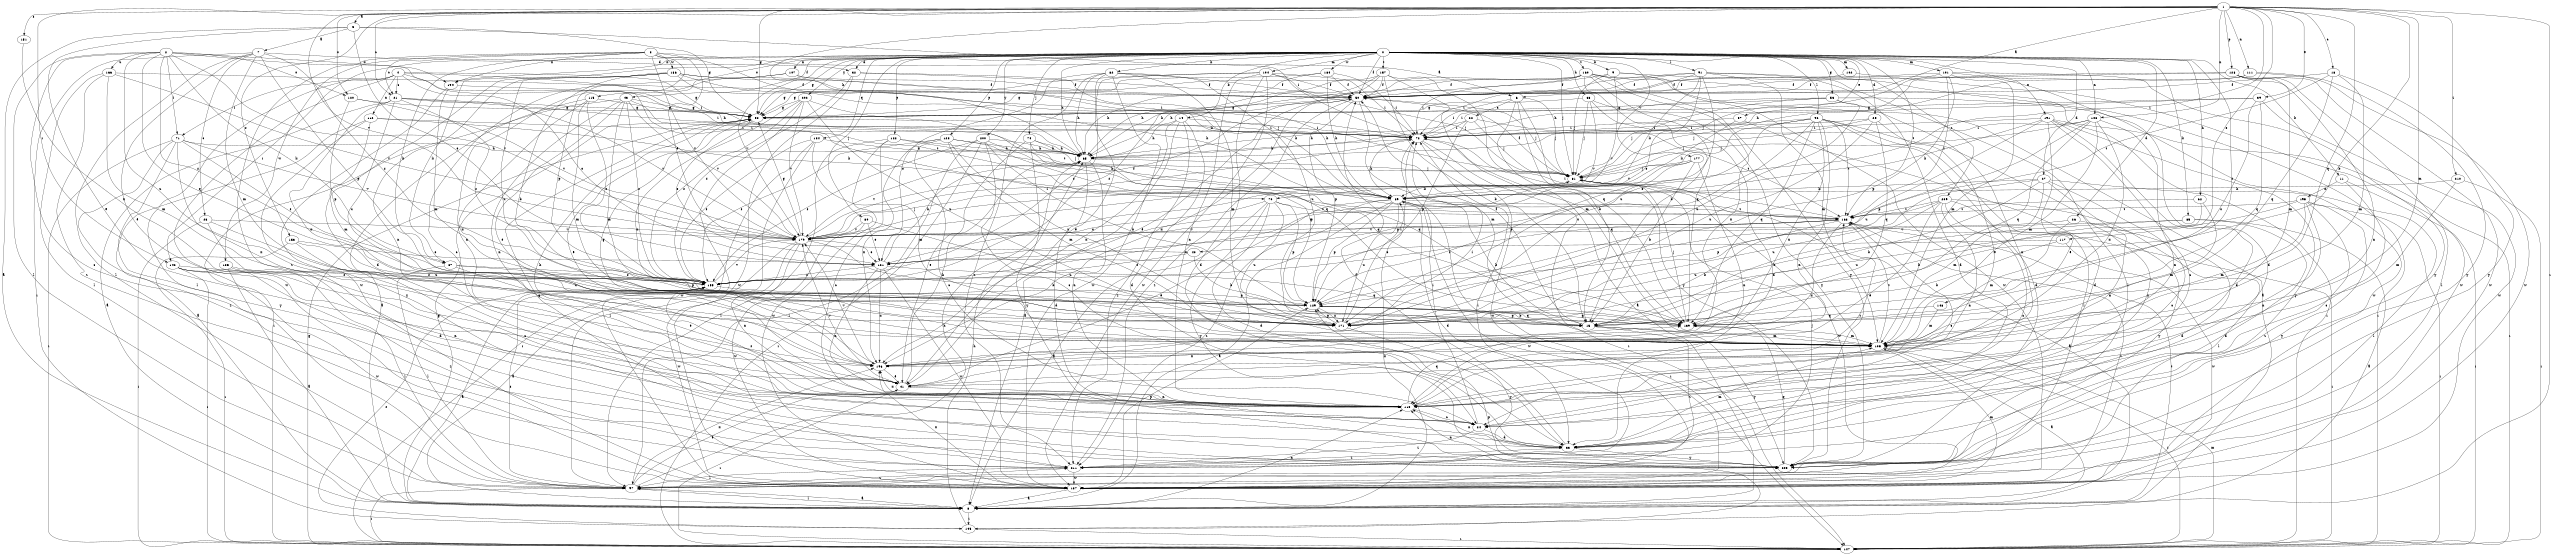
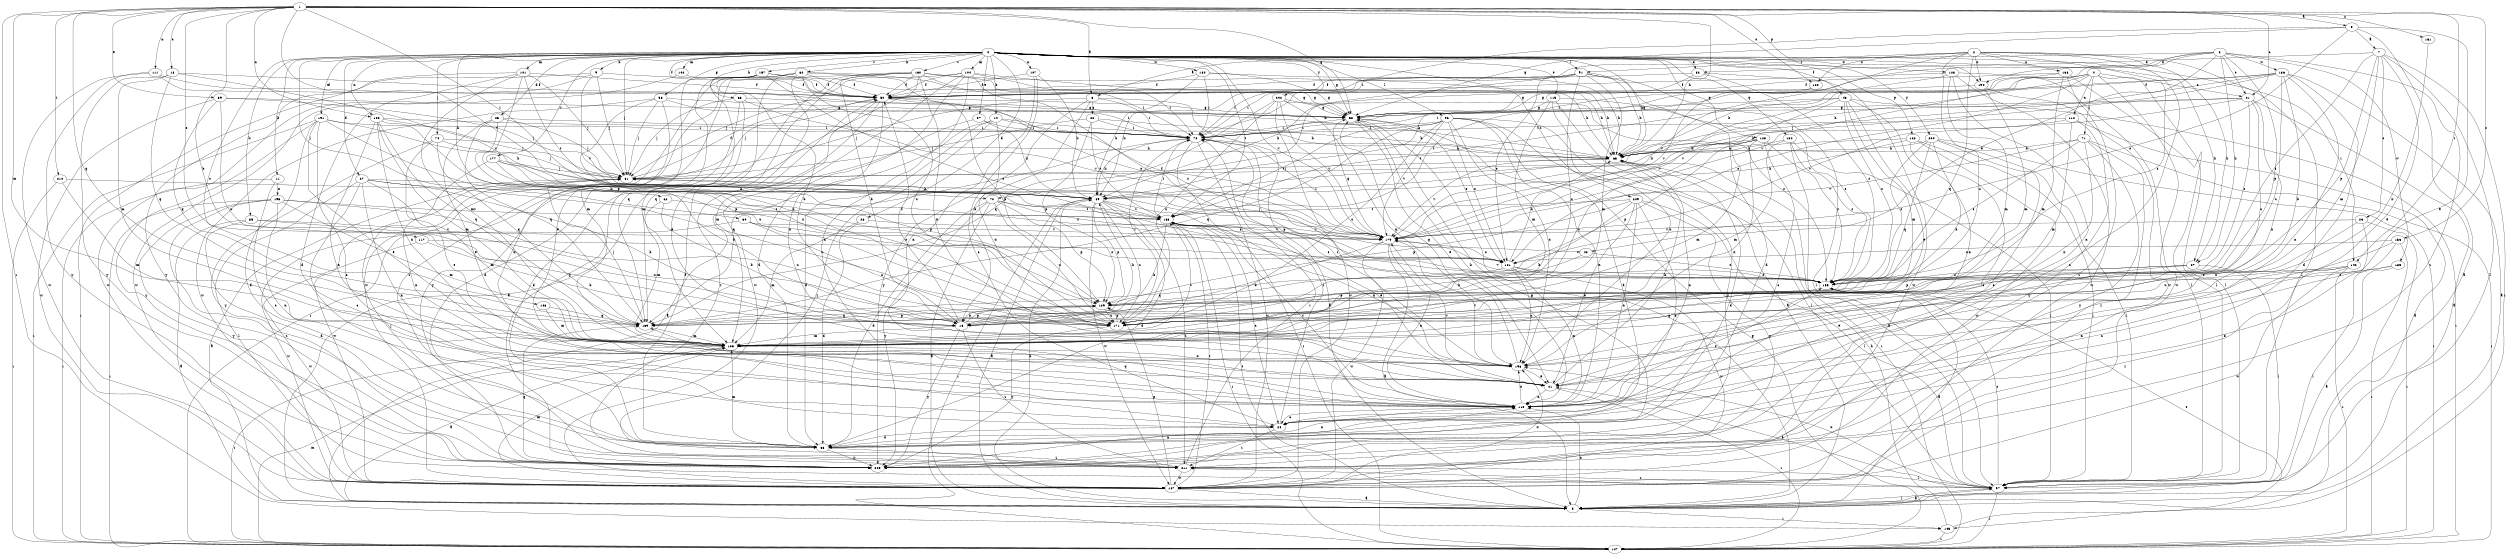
  strict digraph {
    0
    9
    11
    14
    25
    26
    27
    32
    37
    43
    50
    53
    58
    62
    63
    65
    74
    80
    81
    82
    85
    87
    91
    96
    101
    102
    104
    107
    108
    115
    122
    123
    134
    142
    148
    157
    160
    163
    177
    179
    184
    191
    194
    200
    202
    209
    187
    147
    24
    195
    211
    72
    8
    33
    196
    139
    171
    41
    105
    15
    97
    89
    113
    155
    129
    121
    203
    40
    1
    5
    6
    18
    21
    39
    70
    111
    117
    120
    128
    145
    151
    153
    210
    7
    22
    2
    71
    166
    3
    185
    186
    4
    112
    23
    0 -> 9 [label=b]
    0 -> 11 [label=b]
    0 -> 14 [label=b]
    0 -> 25 [label=d]
    0 -> 26 [label=d]
    0 -> 27 [label=d]
    0 -> 32 [label=d]
    0 -> 37 [label=e]
    0 -> 43 [label=f]
    0 -> 50 [label=f]
    0 -> 53 [label=g]
    0 -> 58 [label=g]
    0 -> 62 [label=h]
    0 -> 63 [label=h]
    0 -> 65 [label=h]
    0 -> 74 [label=j]
    0 -> 80 [label=j]
    0 -> 81 [label=j]
    0 -> 82 [label=k]
    0 -> 85 [label=k]
    0 -> 87 [label=k]
    0 -> 91 [label=l]
    0 -> 96 [label=l]
    0 -> 101 [label=m]
    0 -> 102 [label=m]
    0 -> 104 [label=m]
    0 -> 107 [label=n]
    0 -> 108 [label=n]
    0 -> 115 [label=o]
    0 -> 122 [label=p]
    0 -> 123 [label=p]
    0 -> 134 [label=q]
    0 -> 142 [label=r]
    0 -> 148 [label=s]
    0 -> 157 [label=t]
    0 -> 160 [label=t]
    0 -> 163 [label=t]
    0 -> 177 [label=v]
    0 -> 179 [label=v]
    0 -> 184 [label=w]
    0 -> 191 [label=x]
    0 -> 194 [label=x]
    0 -> 200 [label=y]
    0 -> 202 [label=y]
    0 -> 209 [label=z]
    9 -> 50 [label=f]
    9 -> 81 [label=j]
    9 -> 179 [label=v]
    9 -> 187 [label=w]
    9 -> 147 [label=r]
    11 -> 147 [label=r]
    11 -> 24 [label=c]
    11 -> 195 [label=x]
    14 -> 65 [label=h]
    14 -> 211 [label=z]
    14 -> 72 [label=i]
    14 -> 8 [label=a]
    14 -> 33 [label=d]
    14 -> 196 [label=x]
    25 -> 81 [label=j]
    25 -> 72 [label=i]
    25 -> 139 [label=q]
    25 -> 171 [label=u]
    25 -> 41 [label=e]
    26 -> 179 [label=v]
    26 -> 33 [label=d]
    26 -> 105 [label=m]
    27 -> 24 [label=c]
    27 -> 171 [label=u]
    27 -> 105 [label=m]
    27 -> 15 [label=b]
    27 -> 97 [label=l]
    27 -> 89 [label=k]
    27 -> 113 [label=n]
    32 -> 50 [label=f]
    32 -> 187 [label=w]
    32 -> 89 [label=k]
    32 -> 155 [label=s]
    37 -> 72 [label=i]
    37 -> 33 [label=d]
    37 -> 89 [label=k]
    43 -> 58 [label=g]
    43 -> 163 [label=t]
    43 -> 179 [label=v]
    43 -> 147 [label=r]
    43 -> 41 [label=e]
    43 -> 105 [label=m]
    43 -> 113 [label=n]
    43 -> 155 [label=s]
    50 -> 58 [label=g]
    50 -> 81 [label=j]
    50 -> 211 [label=z]
    50 -> 196 [label=x]
    50 -> 105 [label=m]
    50 -> 129 [label=p]
    53 -> 58 [label=g]
    53 -> 81 [label=j]
    53 -> 187 [label=w]
    53 -> 72 [label=i]
    53 -> 171 [label=u]
    53 -> 113 [label=n]
    58 -> 72 [label=i]
    58 -> 41 [label=e]
    58 -> 113 [label=k]
    58 -> 121 [label=o]
    62 -> 163 [label=t]
    62 -> 105 [label=m]
    62 -> 15 [label=b]
    63 -> 58 [label=g]
    63 -> 81 [label=j]
    63 -> 179 [label=v]
    63 -> 33 [label=d]
    63 -> 203 [label=y]
    65 -> 81 [label=j]
    65 -> 179 [label=v]
    65 -> 33 [label=d]
    65 -> 113 [label=n]
    74 -> 65 [label=h]
    74 -> 81 [label=j]
    74 -> 139 [label=q]
    74 -> 41 [label=e]
    74 -> 203 [label=y]
    80 -> 179 [label=v]
    80 -> 187 [label=w]
    80 -> 171 [label=u]
    80 -> 121 [label=o]
    81 -> 50 [label=f]
    81 -> 187 [label=w]
    81 -> 8 [label=a]
    81 -> 89 [label=k]
    82 -> 50 [label=f]
    82 -> 65 [label=h]
    82 -> 187 [label=w]
    82 -> 211 [label=z]
    82 -> 171 [label=u]
    82 -> 41 [label=e]
    82 -> 105 [label=m]
    82 -> 121 [label=o]
    85 -> 179 [label=v]
    85 -> 8 [label=a]
    85 -> 33 [label=d]
    85 -> 171 [label=u]
    87 -> 41 [label=e]
    87 -> 97 [label=l]
    87 -> 155 [label=s]
    87 -> 129 [label=p]
    91 -> 50 [label=f]
    91 -> 65 [label=h]
    91 -> 72 [label=i]
    91 -> 33 [label=d]
    91 -> 171 [label=u]
    91 -> 105 [label=m]
    91 -> 97 [label=l]
    91 -> 89 [label=k]
    91 -> 121 [label=o]
    96 -> 163 [label=t]
    96 -> 179 [label=v]
    96 -> 72 [label=i]
    96 -> 33 [label=d]
    96 -> 196 [label=x]
    96 -> 139 [label=q]
    96 -> 171 [label=u]
    96 -> 97 [label=l]
    96 -> 113 [label=n]
    96 -> 121 [label=o]
    96 -> 203 [label=y]
    101 -> 50 [label=f]
    101 -> 81 [label=j]
    101 -> 163 [label=t]
    101 -> 33 [label=d]
    101 -> 105 [label=m]
    101 -> 129 [label=p]
    101 -> 203 [label=y]
    102 -> 50 [label=f]
    102 -> 187 [label=w]
    104 -> 50 [label=f]
    104 -> 58 [label=g]
    104 -> 81 [label=j]
    104 -> 187 [label=w]
    104 -> 72 [label=i]
    104 -> 33 [label=d]
    104 -> 113 [label=n]
    104 -> 155 [label=s]
    107 -> 50 [label=f]
    107 -> 24 [label=c]
    107 -> 89 [label=k]
    107 -> 113 [label=n]
    108 -> 81 [label=j]
    108 -> 72 [label=i]
    108 -> 196 [label=x]
    108 -> 139 [label=q]
    108 -> 105 [label=m]
    108 -> 113 [label=n]
    108 -> 129 [label=p]
    115 -> 58 [label=g]
    115 -> 8 [label=a]
    115 -> 196 [label=x]
    115 -> 105 [label=m]
    115 -> 155 [label=s]
    122 -> 65 [label=h]
    122 -> 187 [label=w]
    122 -> 24 [label=c]
    122 -> 97 [label=l]
    122 -> 89 [label=k]
    123 -> 65 [label=h]
    123 -> 24 [label=c]
    123 -> 196 [label=x]
    123 -> 171 [label=u]
    123 -> 105 [label=m]
    123 -> 155 [label=s]
    123 -> 129 [label=p]
    134 -> 65 [label=h]
    134 -> 147 [label=r]
    134 -> 105 [label=m]
    134 -> 97 [label=l]
    134 -> 155 [label=s]
    142 -> 187 [label=w]
    142 -> 147 [label=r]
    142 -> 211 [label=z]
    142 -> 113 [label=n]
    142 -> 155 [label=s]
    148 -> 139 [label=q]
    148 -> 105 [label=m]
    157 -> 50 [label=f]
    157 -> 65 [label=h]
    157 -> 139 [label=q]
    157 -> 41 [label=e]
    157 -> 105 [label=m]
    157 -> 15 [label=b]
    157 -> 155 [label=s]
    160 -> 50 [label=f]
    160 -> 58 [label=g]
    160 -> 65 [label=h]
    160 -> 147 [label=r]
    160 -> 72 [label=i]
    160 -> 8 [label=a]
    160 -> 196 [label=x]
    160 -> 139 [label=q]
    160 -> 15 [label=b]
    160 -> 203 [label=y]
    163 -> 179 [label=v]
    163 -> 147 [label=r]
    163 -> 24 [label=c]
    163 -> 72 [label=i]
    163 -> 196 [label=x]
    163 -> 15 [label=b]
    163 -> 155 [label=s]
    163 -> 40 [label=p]
    177 -> 81 [label=j]
    177 -> 15 [label=b]
    177 -> 113 [label=n]
    177 -> 155 [label=s]
    177 -> 129 [label=p]
    179 -> 50 [label=f]
    179 -> 58 [label=g]
    179 -> 81 [label=j]
    179 -> 187 [label=w]
    179 -> 72 [label=i]
    179 -> 8 [label=a]
    179 -> 15 [label=b]
    179 -> 113 [label=n]
    179 -> 121 [label=o]
    184 -> 50 [label=f]
    184 -> 58 [label=g]
    184 -> 65 [label=h]
    184 -> 72 [label=i]
    184 -> 89 [label=k]
    191 -> 147 [label=r]
    191 -> 24 [label=c]
    191 -> 72 [label=i]
    191 -> 33 [label=d]
    191 -> 171 [label=u]
    191 -> 41 [label=e]
    191 -> 89 [label=k]
    191 -> 203 [label=y]
    194 -> 163 [label=t]
    194 -> 187 [label=w]
    194 -> 105 [label=m]
    200 -> 65 [label=h]
    200 -> 147 [label=r]
    200 -> 24 [label=c]
    200 -> 139 [label=q]
    200 -> 15 [label=b]
    200 -> 97 [label=l]
    200 -> 155 [label=s]
    202 -> 58 [label=g]
    202 -> 179 [label=v]
    202 -> 187 [label=w]
    202 -> 196 [label=x]
    202 -> 139 [label=q]
    202 -> 171 [label=u]
    202 -> 155 [label=s]
    209 -> 163 [label=t]
    209 -> 24 [label=c]
    209 -> 41 [label=e]
    209 -> 15 [label=b]
    209 -> 97 [label=l]
    209 -> 113 [label=n]
    209 -> 129 [label=p]
    209 -> 203 [label=y]
    187 -> 163 [label=t]
    187 -> 8 [label=a]
    187 -> 196 [label=x]
    187 -> 105 [label=m]
    187 -> 129 [label=p]
    147 -> 58 [label=g]
    147 -> 105 [label=m]
    24 -> 211 [label=z]
    24 -> 72 [label=i]
    24 -> 33 [label=d]
    195 -> 163 [label=t]
    195 -> 147 [label=r]
    195 -> 211 [label=z]
    195 -> 171 [label=u]
    195 -> 105 [label=m]
    195 -> 113 [label=n]
    195 -> 203 [label=y]
    211 -> 81 [label=j]
    211 -> 187 [label=w]
    211 -> 72 [label=i]
    211 -> 97 [label=l]
    72 -> 65 [label=h]
    72 -> 187 [label=w]
    72 -> 147 [label=r]
    72 -> 139 [label=q]
    72 -> 89 [label=k]
    8 -> 58 [label=g]
    8 -> 163 [label=t]
    8 -> 97 [label=l]
    8 -> 89 [label=k]
    8 -> 113 [label=n]
    8 -> 145 [label=r]
    33 -> 50 [label=f]
    33 -> 211 [label=z]
    33 -> 105 [label=m]
    33 -> 113 [label=n]
    33 -> 203 [label=y]
    196 -> 58 [label=g]
    196 -> 179 [label=v]
    196 -> 72 [label=i]
    196 -> 41 [label=e]
    139 -> 81 [label=j]
    139 -> 105 [label=m]
    139 -> 129 [label=p]
    171 -> 72 [label=i]
    171 -> 129 [label=p]
    171 -> 203 [label=y]
    41 -> 65 [label=h]
    41 -> 179 [label=v]
    41 -> 147 [label=r]
    41 -> 113 [label=n]
    105 -> 163 [label=t]
    105 -> 147 [label=r]
    105 -> 8 [label=a]
    105 -> 196 [label=x]
    15 -> 50 [label=f]
    15 -> 211 [label=z]
    15 -> 105 [label=m]
    15 -> 89 [label=k]
    15 -> 129 [label=p]
    15 -> 203 [label=y]
    97 -> 65 [label=h]
    97 -> 147 [label=r]
    97 -> 211 [label=z]
    97 -> 8 [label=a]
    97 -> 196 [label=x]
    97 -> 41 [label=e]
    97 -> 155 [label=s]
    89 -> 163 [label=t]
    89 -> 187 [label=w]
    89 -> 147 [label=r]
    89 -> 211 [label=z]
    89 -> 8 [label=a]
    89 -> 33 [label=d]
    89 -> 171 [label=u]
    89 -> 41 [label=e]
    89 -> 129 [label=p]
    113 -> 163 [label=t]
    113 -> 24 [label=c]
    113 -> 196 [label=x]
    113 -> 139 [label=q]
    113 -> 155 [label=s]
    155 -> 179 [label=v]
    155 -> 8 [label=a]
    155 -> 129 [label=p]
    129 -> 139 [label=q]
    129 -> 171 [label=u]
    129 -> 15 [label=b]
    121 -> 65 [label=h]
    121 -> 187 [label=w]
    121 -> 196 [label=x]
    121 -> 139 [label=q]
    121 -> 113 [label=n]
    121 -> 155 [label=s]
    203 -> 58 [label=g]
    203 -> 139 [label=q]
    203 -> 113 [label=n]
    40 -> 15 [label=b]
    40 -> 155 [label=s]
    1 -> 58 [label=g]
    1 -> 65 [label=h]
    1 -> 108 [label=n]
    1 -> 142 [label=r]
    1 -> 179 [label=v]
    1 -> 139 [label=q]
    1 -> 105 [label=m]
    1 -> 15 [label=b]
    1 -> 5 [label=a]
    1 -> 6 [label=a]
    1 -> 18 [label=c]
    1 -> 21 [label=c]
    1 -> 39 [label=e]
    1 -> 70 [label=i]
    1 -> 111 [label=n]
    1 -> 117 [label=o]
    1 -> 120 [label=o]
    1 -> 128 [label=p]
    1 -> 145 [label=r]
    1 -> 151 [label=s]
    1 -> 153 [label=s]
    1 -> 210 [label=z]
    5 -> 58 [label=g]
    5 -> 72 [label=i]
    5 -> 8 [label=a]
    5 -> 41 [label=e]
    5 -> 121 [label=o]
    5 -> 7 [label=a]
    6 -> 81 [label=j]
    6 -> 72 [label=i]
    6 -> 8 [label=a]
    6 -> 15 [label=b]
    6 -> 203 [label=y]
    6 -> 22 [label=c]
    18 -> 50 [label=f]
    18 -> 163 [label=t]
    18 -> 139 [label=q]
    18 -> 105 [label=m]
    18 -> 203 [label=y]
    21 -> 58 [label=g]
    21 -> 179 [label=v]
    21 -> 72 [label=i]
    21 -> 8 [label=a]
    21 -> 196 [label=x]
    21 -> 171 [label=u]
    21 -> 155 [label=s]
    39 -> 58 [label=g]
    39 -> 81 [label=j]
    39 -> 187 [label=w]
    39 -> 139 [label=q]
    39 -> 171 [label=u]
    70 -> 163 [label=t]
    70 -> 8 [label=a]
    70 -> 33 [label=d]
    70 -> 171 [label=u]
    70 -> 129 [label=p]
    70 -> 121 [label=o]
    70 -> 203 [label=y]
    111 -> 50 [label=f]
    111 -> 65 [label=h]
    111 -> 187 [label=w]
    111 -> 203 [label=y]
    117 -> 187 [label=w]
    117 -> 15 [label=b]
    117 -> 121 [label=o]
    120 -> 58 [label=g]
    120 -> 179 [label=v]
-   120 -> 129 [label=p]
    128 -> 50 [label=f]
    128 -> 65 [label=h]
    128 -> 187 [label=w]
    128 -> 105 [label=m]
    128 -> 97 [label=l]
    128 -> 113 [label=n]
    145 -> 65 [label=h]
    145 -> 147 [label=r]
    145 -> 155 [label=s]
-   145 -> 129 [label=p]
    151 -> 196 [label=x]
    153 -> 147 [label=r]
    153 -> 24 [label=c]
    153 -> 171 [label=u]
    153 -> 121 [label=o]
    210 -> 147 [label=r]
    210 -> 105 [label=m]
    210 -> 89 [label=k]
    7 -> 32 [label=d]
    7 -> 41 [label=e]
    7 -> 105 [label=m]
    7 -> 97 [label=l]
    7 -> 155 [label=s]
    7 -> 129 [label=p]
    7 -> 145 [label=r]
    7 -> 23 [label=c]
    22 -> 65 [label=h]
    22 -> 81 [label=j]
    22 -> 163 [label=t]
    22 -> 72 [label=i]
    22 -> 129 [label=p]
    2 -> 87 [label=k]
    2 -> 179 [label=v]
    2 -> 194 [label=x]
    2 -> 139 [label=q]
    2 -> 171 [label=u]
    2 -> 97 [label=l]
    2 -> 155 [label=s]
    2 -> 203 [label=c]
    2 -> 70 [label=i]
    2 -> 120 [label=o]
-   2 -> 71 [label=i]
+   2 -> 91 [label=i]
    2 -> 166 [label=u]
    71 -> 65 [label=h]
    71 -> 179 [label=v]
    71 -> 147 [label=r]
    71 -> 211 [label=z]
    71 -> 196 [label=x]
    71 -> 155 [label=s]
    71 -> 203 [label=y]
    166 -> 50 [label=f]
    166 -> 179 [label=v]
    166 -> 211 [label=z]
    166 -> 105 [label=m]
    166 -> 97 [label=l]
    3 -> 87 [label=k]
    3 -> 179 [label=v]
    3 -> 194 [label=x]
    3 -> 211 [label=z]
    3 -> 89 [label=k]
    3 -> 129 [label=p]
    3 -> 40 [label=e]
    3 -> 6 [label=a]
    3 -> 21 [label=c]
    3 -> 185 [label=w]
    3 -> 186 [label=w]
    185 -> 8 [label=a]
    185 -> 97 [label=l]
    185 -> 155 [label=s]
    186 -> 50 [label=f]
    186 -> 81 [label=j]
    186 -> 72 [label=i]
+   186 -> 8 [label=a]
    186 -> 33 [label=d]
    186 -> 171 [label=u]
    186 -> 15 [label=b]
    186 -> 89 [label=k]
    186 -> 113 [label=n]
    4 -> 58 [label=g]
    4 -> 65 [label=h]
    4 -> 187 [label=w]
    4 -> 72 [label=i]
    4 -> 97 [label=l]
    4 -> 121 [label=o]
    4 -> 21 [label=c]
    4 -> 71 [label=i]
    4 -> 112 [label=n]
    112 -> 72 [label=i]
    112 -> 8 [label=a]
    112 -> 105 [label=m]
    112 -> 89 [label=k]
    112 -> 203 [label=y]
    23 -> 179 [label=v]
    23 -> 147 [label=r]
    23 -> 33 [label=d]
    23 -> 171 [label=u]
  }
